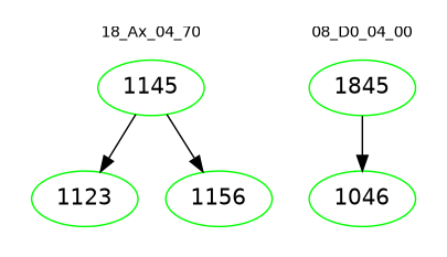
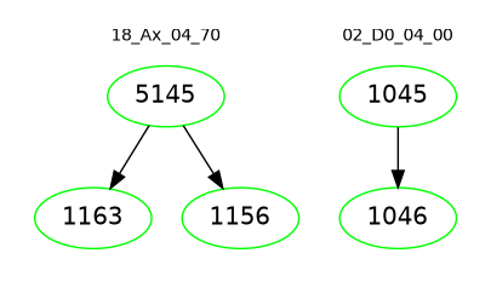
  digraph {
    fontname="DejaVu Sans"
    node [color=green fontname="DejaVu Sans"]
    edge [color=black fontname="DejaVu Sans"]
-   n1 [label=1145]
-   n2 [label=1123]
+   n1 [label=5145]
+   n2 [label=1163]
    n3 [label=1156]
-   n4 [label=1845]
+   n4 [label=1045]
    n5 [label=1046]
    subgraph cluster_1 {
      color=white
      fontsize=10
      label="18_Ax_04_70"
      n1
      n2
      n3
    }
    subgraph cluster_2 {
      color=white
      fontsize=10
-     label="08_D0_04_00"
+     label="02_D0_04_00"
      n4
      n5
    }
    n1 -> n2
    n1 -> n3
    n4 -> n5
  }
